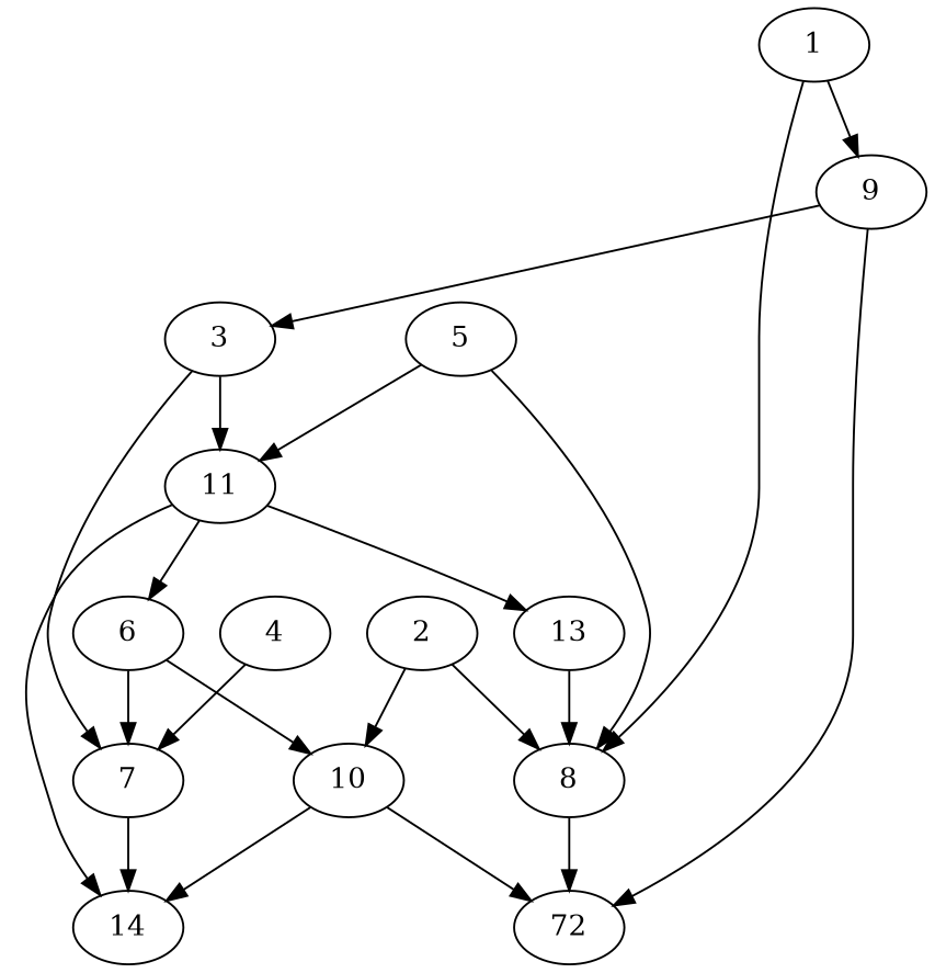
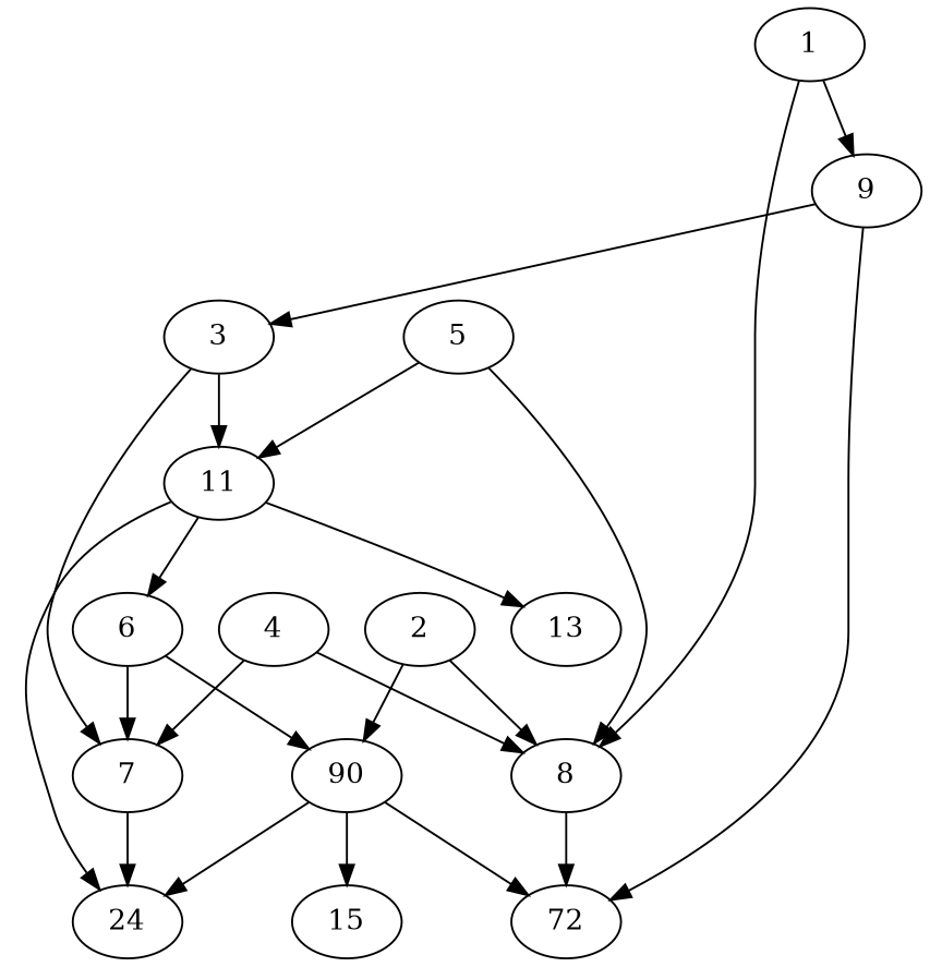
  digraph {
    node [alpha=0.06]
    1 [alpha=0.13 expect_size=15481856]
    8 [expect_size=10148864]
    9 [alpha=0.10 expect_size=44843008]
    n4 [alpha=0.19 expect_size=6429696 label=72]
    3 [alpha=0.16 expect_size=49895424]
    2 [alpha=0.12 expect_size=36500480]
-   10 [alpha=0.11 expect_size=21736448]
-   14 [alpha=0.04 expect_size=25396224]
+   10 [alpha=0.11 expect_size=21736448 label=90]
+   14 [alpha=0.04 expect_size=25396224 label=24]
+   15 [alpha=0.14 expect_size=21416960]
    7 [alpha=0.03 expect_size=7340032]
    11 [alpha=0.10 expect_size=22626304]
    13 [expect_size=34062336]
    6 [alpha=0.16 expect_size=28226560]
    4 [alpha=0.18 expect_size=11959296]
    5 [alpha=0.08 expect_size=25703424]
    1 -> 8
    1 -> 9
    8 -> n4
    9 -> n4
    9 -> 3
    3 -> 7
    3 -> 11
    2 -> 8
    2 -> 10
    10 -> n4
    10 -> 14
+   10 -> 15
    7 -> 14
    11 -> 14
    11 -> 13
    11 -> 6
    6 -> 10
    6 -> 7
-   13 -> 8
+   4 -> 8
    4 -> 7
    5 -> 8
    5 -> 11
  }
